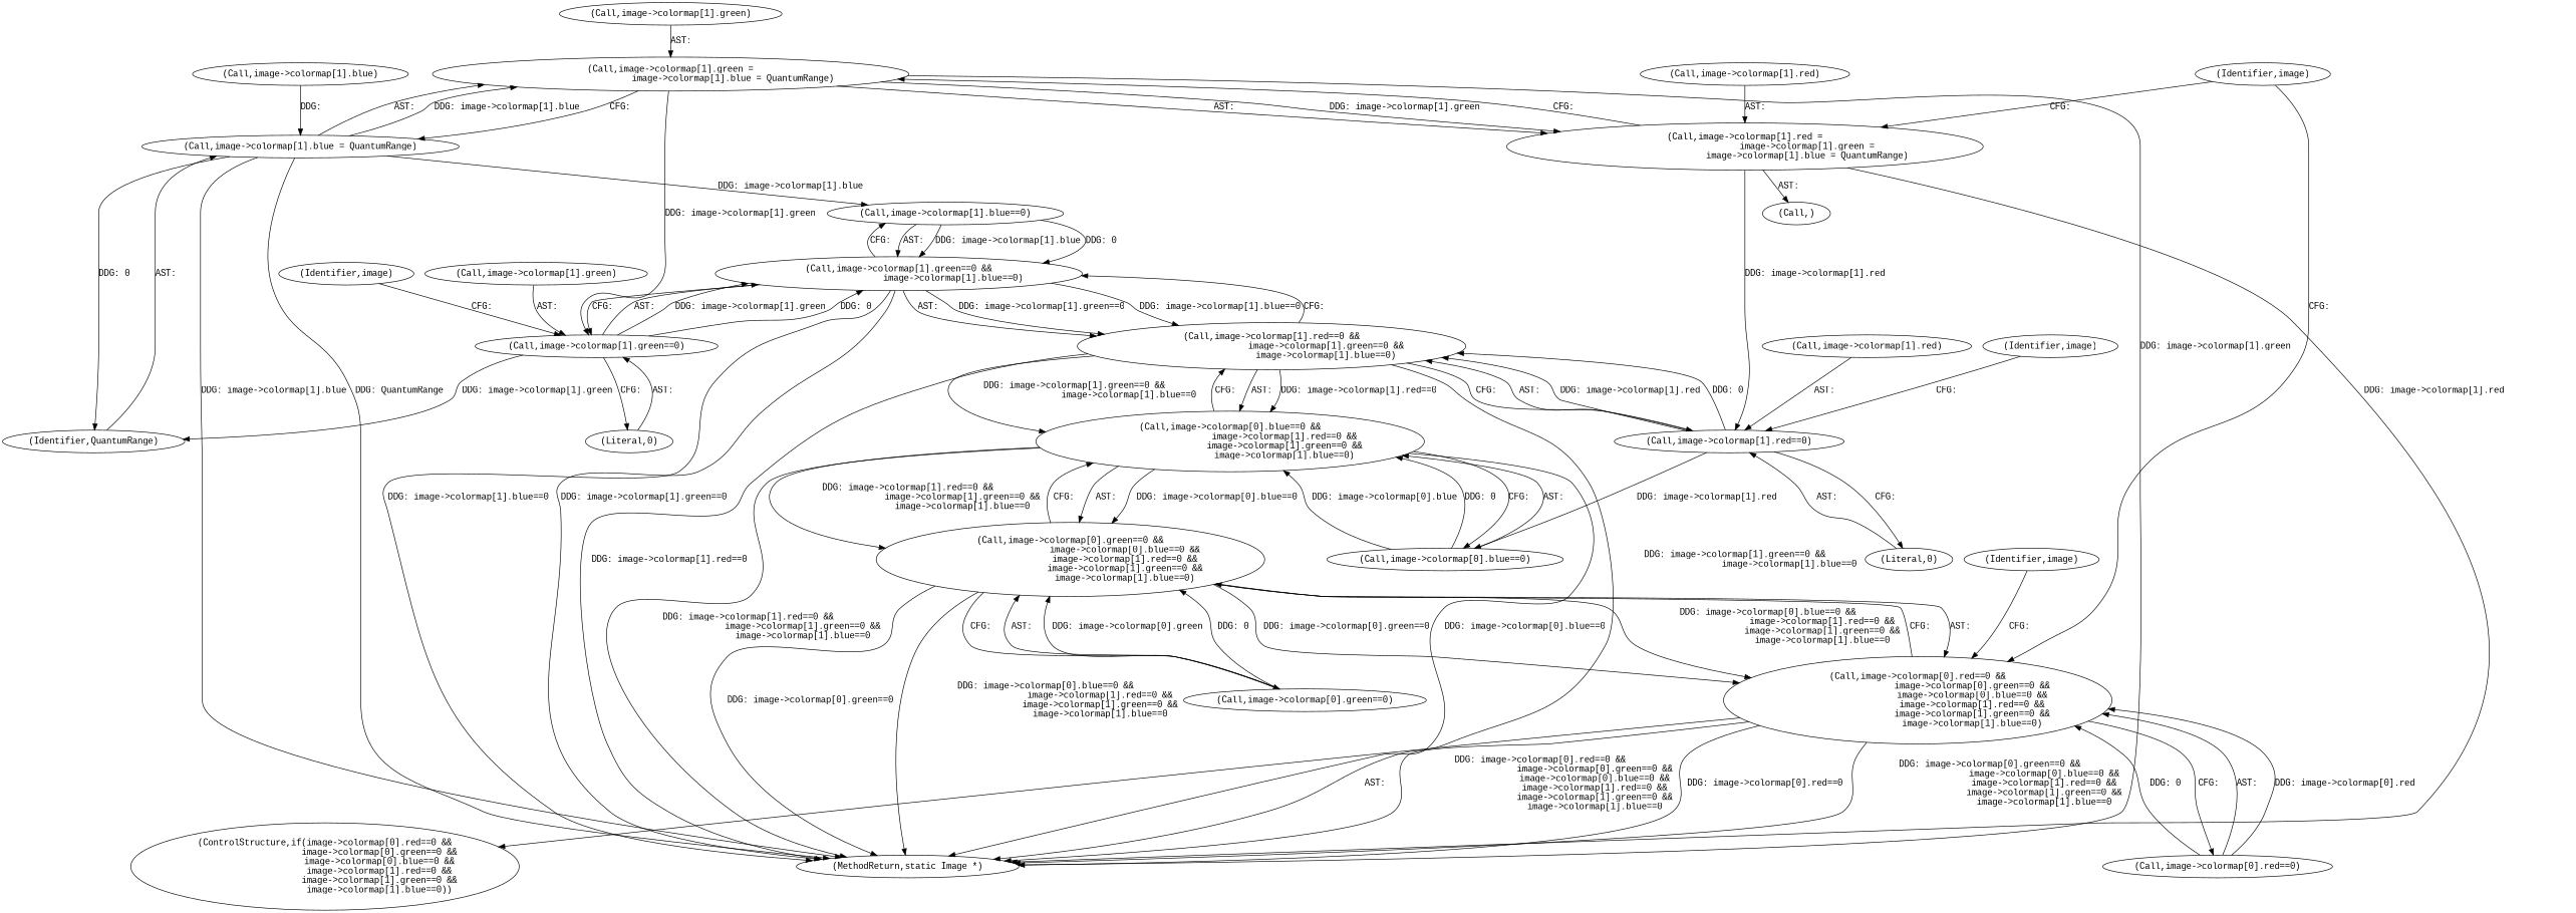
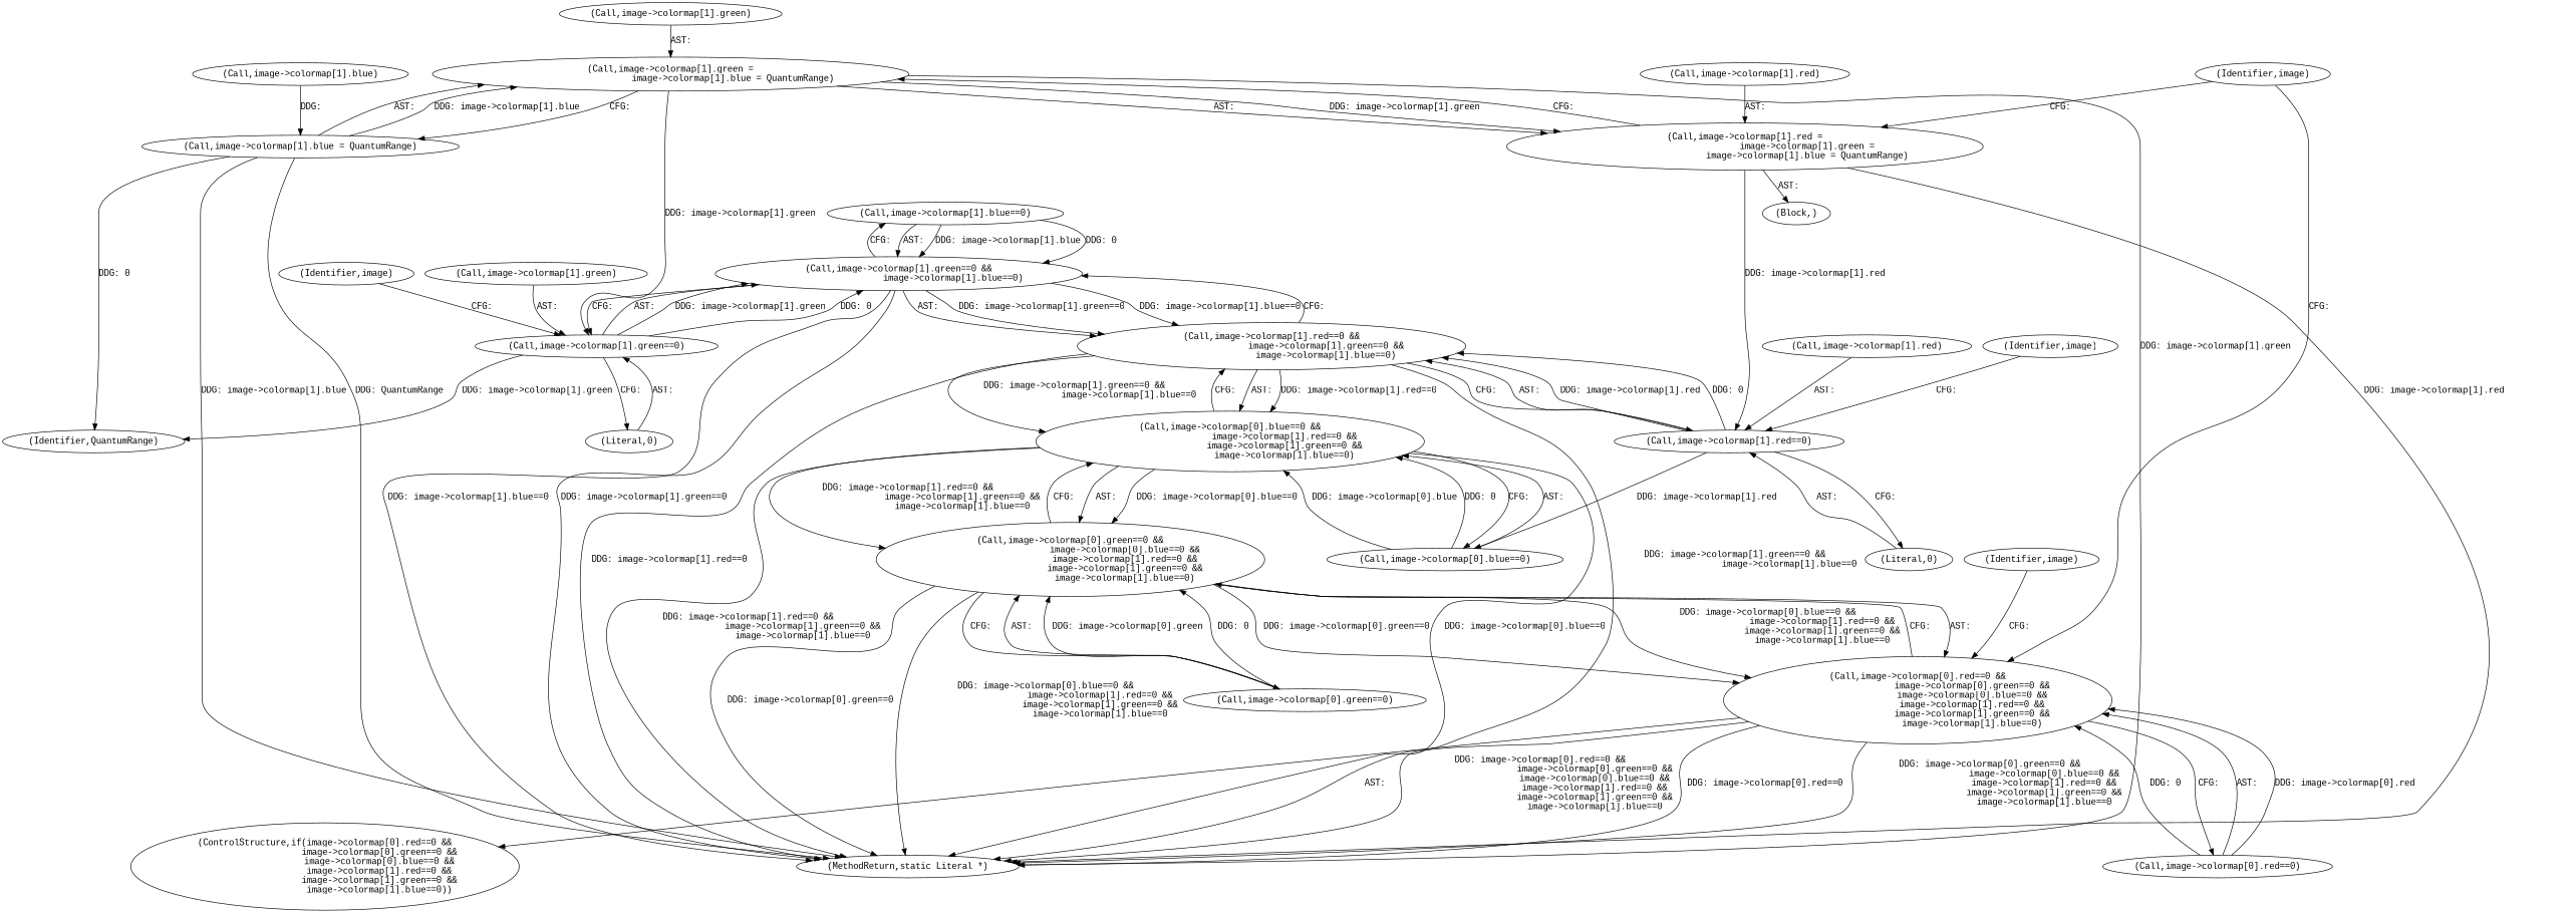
  digraph {
    fontname="Liberation Mono"
    node [fontname="Liberation Mono"]
    edge [fontname="Liberation Mono"]
    n1 [label="(Call,image->colormap[1].green =\n                        image->colormap[1].blue = QuantumRange)"]
    n2 [label="(Call,image->colormap[1].blue = QuantumRange)"]
    n3 [label="(Call,image->colormap[1].green==0)"]
    n4 [label="(Call,image->colormap[1].red =\n                        image->colormap[1].green =\n                        image->colormap[1].blue = QuantumRange)"]
-   n5 [label="(MethodReturn,static Image *)"]
+   n5 [label="(MethodReturn,static Literal *)"]
    n6 [label="(Call,image->colormap[1].blue==0)"]
    n7 [label="(Identifier,QuantumRange)"]
    n8 [label="(Call,image->colormap[1].green==0 &&\n                     image->colormap[1].blue==0)"]
    n9 [label="(Literal,0)"]
    n10 [label="(Call,image->colormap[1].red==0)"]
-   n11 [label="(Call,)"]
+   n11 [label="(Block,)"]
    n12 [label="(Call,image->colormap[1].red==0 &&\n                     image->colormap[1].green==0 &&\n                     image->colormap[1].blue==0)"]
    n13 [label="(Call,image->colormap[0].blue==0 &&\n                     image->colormap[1].red==0 &&\n                     image->colormap[1].green==0 &&\n                     image->colormap[1].blue==0)"]
    n14 [label="(Call,image->colormap[0].green==0 &&\n                     image->colormap[0].blue==0 &&\n                     image->colormap[1].red==0 &&\n                     image->colormap[1].green==0 &&\n                     image->colormap[1].blue==0)"]
    n15 [label="(Call,image->colormap[0].blue==0)"]
    n16 [label="(Literal,0)"]
    n17 [label="(Call,image->colormap[0].red==0 &&\n                     image->colormap[0].green==0 &&\n                     image->colormap[0].blue==0 &&\n                     image->colormap[1].red==0 &&\n                     image->colormap[1].green==0 &&\n                     image->colormap[1].blue==0)"]
    n18 [label="(Call,image->colormap[0].green==0)"]
    n19 [label="(Call,image->colormap[0].red==0)"]
    n20 [label="(ControlStructure,if(image->colormap[0].red==0 &&\n                     image->colormap[0].green==0 &&\n                     image->colormap[0].blue==0 &&\n                     image->colormap[1].red==0 &&\n                     image->colormap[1].green==0 &&\n                     image->colormap[1].blue==0))"]
    n21 [label="(Identifier,image)"]
    n22 [label="(Identifier,image)"]
    n23 [label="(Call,image->colormap[1].red)"]
    n24 [label="(Identifier,image)"]
    n25 [label="(Call,image->colormap[1].blue)"]
    n26 [label="(Call,image->colormap[1].green)"]
    n27 [label="(Identifier,image)"]
    n28 [label="(Call,image->colormap[1].red)"]
    n29 [label="(Call,image->colormap[1].green)"]
    n1 -> n2 [label="CFG: "]
    n1 -> n3 [label="DDG: image->colormap[1].green"]
    n1 -> n4 [label="AST: "]
    n1 -> n4 [label="DDG: image->colormap[1].green"]
    n1 -> n5 [label="DDG: image->colormap[1].green"]
    n2 -> n1 [label="AST: "]
    n2 -> n1 [label="DDG: image->colormap[1].blue"]
    n2 -> n5 [label="DDG: image->colormap[1].blue"]
    n2 -> n5 [label="DDG: QuantumRange"]
-   n2 -> n6 [label="DDG: image->colormap[1].blue"]
    n2 -> n7 [label="DDG: 0"]
    n3 -> n7 [label="DDG: image->colormap[1].green"]
    n3 -> n8 [label="AST: "]
    n3 -> n8 [label="DDG: image->colormap[1].green"]
    n3 -> n8 [label="DDG: 0"]
    n3 -> n9 [label="CFG: "]
    n4 -> n1 [label="CFG: "]
    n4 -> n5 [label="DDG: image->colormap[1].red"]
    n4 -> n10 [label="DDG: image->colormap[1].red"]
    n4 -> n11 [label="AST: "]
    n6 -> n8 [label="AST: "]
    n6 -> n8 [label="DDG: image->colormap[1].blue"]
    n6 -> n8 [label="DDG: 0"]
-   n7 -> n2 [label="AST: "]
    n8 -> n3 [label="CFG: "]
    n8 -> n5 [label="DDG: image->colormap[1].blue==0"]
    n8 -> n5 [label="DDG: image->colormap[1].green==0"]
    n8 -> n6 [label="CFG: "]
    n8 -> n12 [label="AST: "]
    n8 -> n12 [label="DDG: image->colormap[1].green==0"]
    n8 -> n12 [label="DDG: image->colormap[1].blue==0"]
    n9 -> n3 [label="AST: "]
    n10 -> n12 [label="AST: "]
    n10 -> n12 [label="DDG: image->colormap[1].red"]
    n10 -> n12 [label="DDG: 0"]
    n10 -> n15 [label="DDG: image->colormap[1].red"]
    n10 -> n16 [label="CFG: "]
    n12 -> n5 [label="DDG: image->colormap[1].green==0 &&\n                     image->colormap[1].blue==0"]
    n12 -> n5 [label="DDG: image->colormap[1].red==0"]
    n12 -> n8 [label="CFG: "]
    n12 -> n10 [label="CFG: "]
    n12 -> n13 [label="AST: "]
    n12 -> n13 [label="DDG: image->colormap[1].red==0"]
    n12 -> n13 [label="DDG: image->colormap[1].green==0 &&\n                     image->colormap[1].blue==0"]
    n13 -> n5 [label="DDG: image->colormap[1].red==0 &&\n                     image->colormap[1].green==0 &&\n                     image->colormap[1].blue==0"]
    n13 -> n5 [label="DDG: image->colormap[0].blue==0"]
    n13 -> n12 [label="CFG: "]
    n13 -> n14 [label="AST: "]
    n13 -> n14 [label="DDG: image->colormap[0].blue==0"]
    n13 -> n14 [label="DDG: image->colormap[1].red==0 &&\n                     image->colormap[1].green==0 &&\n                     image->colormap[1].blue==0"]
    n13 -> n15 [label="CFG: "]
    n14 -> n5 [label="DDG: image->colormap[0].green==0"]
    n14 -> n5 [label="DDG: image->colormap[0].blue==0 &&\n                     image->colormap[1].red==0 &&\n                     image->colormap[1].green==0 &&\n                     image->colormap[1].blue==0"]
    n14 -> n13 [label="CFG: "]
    n14 -> n17 [label="AST: "]
    n14 -> n17 [label="DDG: image->colormap[0].green==0"]
    n14 -> n17 [label="DDG: image->colormap[0].blue==0 &&\n                     image->colormap[1].red==0 &&\n                     image->colormap[1].green==0 &&\n                     image->colormap[1].blue==0"]
    n14 -> n18 [label="CFG: "]
    n15 -> n13 [label="AST: "]
    n15 -> n13 [label="DDG: image->colormap[0].blue"]
    n15 -> n13 [label="DDG: 0"]
    n16 -> n10 [label="AST: "]
    n17 -> n5 [label="DDG: image->colormap[0].red==0 &&\n                     image->colormap[0].green==0 &&\n                     image->colormap[0].blue==0 &&\n                     image->colormap[1].red==0 &&\n                     image->colormap[1].green==0 &&\n                     image->colormap[1].blue==0"]
    n17 -> n5 [label="DDG: image->colormap[0].red==0"]
    n17 -> n5 [label="DDG: image->colormap[0].green==0 &&\n                     image->colormap[0].blue==0 &&\n                     image->colormap[1].red==0 &&\n                     image->colormap[1].green==0 &&\n                     image->colormap[1].blue==0"]
    n17 -> n14 [label="CFG: "]
    n17 -> n19 [label="CFG: "]
    n17 -> n20 [label="AST: "]
    n18 -> n14 [label="AST: "]
    n18 -> n14 [label="DDG: image->colormap[0].green"]
    n18 -> n14 [label="DDG: 0"]
    n19 -> n17 [label="AST: "]
    n19 -> n17 [label="DDG: image->colormap[0].red"]
    n19 -> n17 [label="DDG: 0"]
    n21 -> n4 [label="CFG: "]
    n21 -> n17 [label="CFG: "]
    n22 -> n17 [label="CFG: "]
    n23 -> n4 [label="AST: "]
    n24 -> n3 [label="CFG: "]
    n25 -> n2 [label="DDG: "]
    n26 -> n1 [label="AST: "]
    n27 -> n10 [label="CFG: "]
    n28 -> n10 [label="AST: "]
    n29 -> n3 [label="AST: "]
  }
